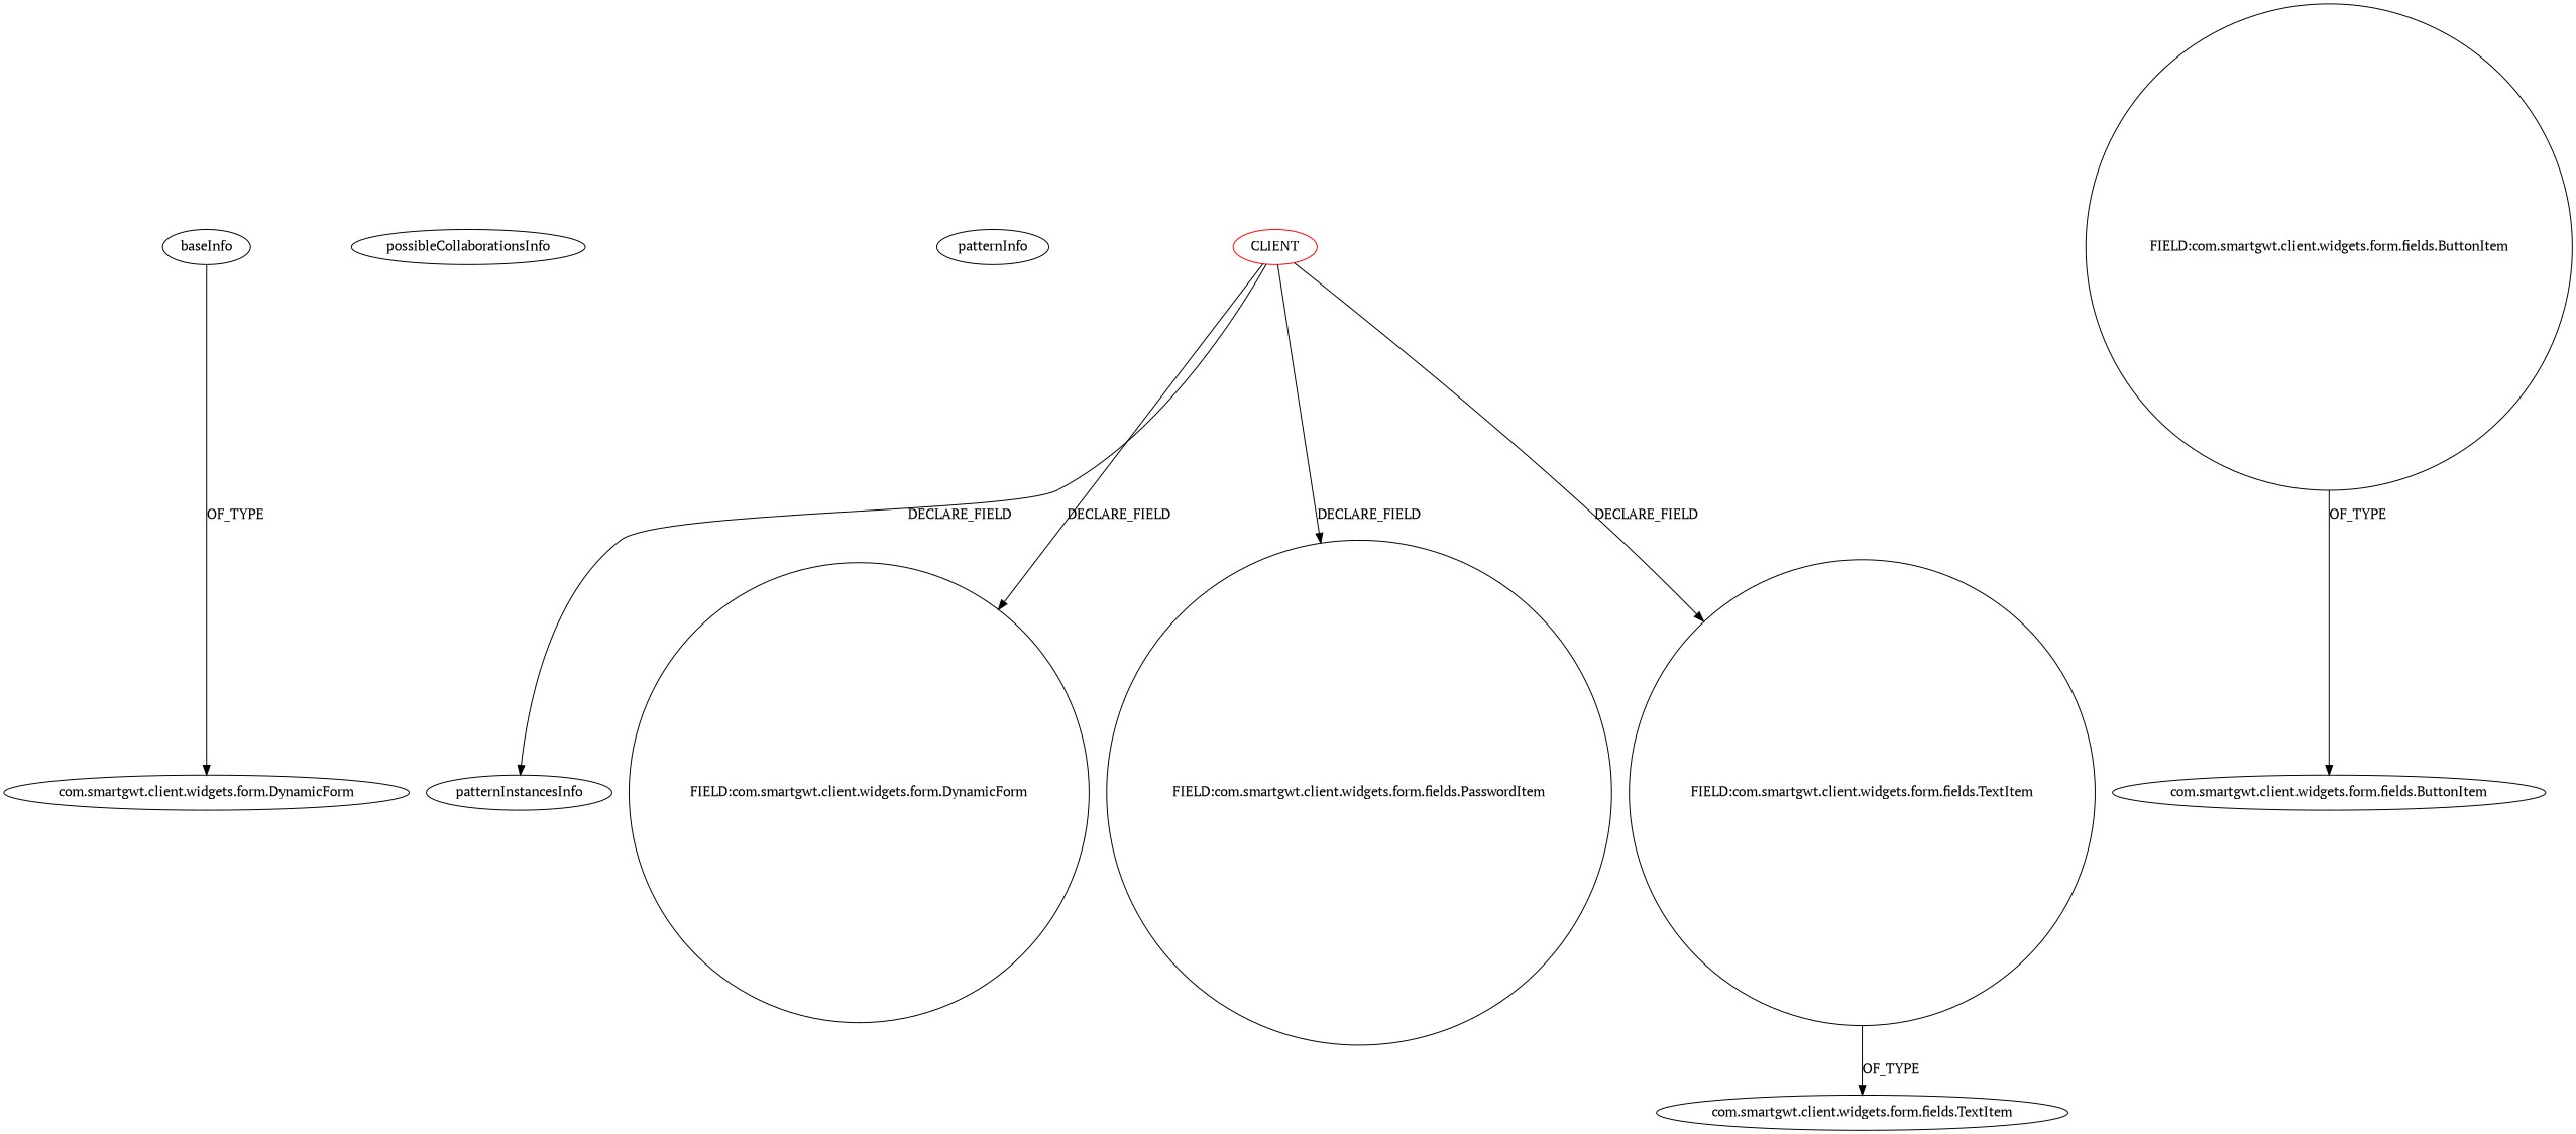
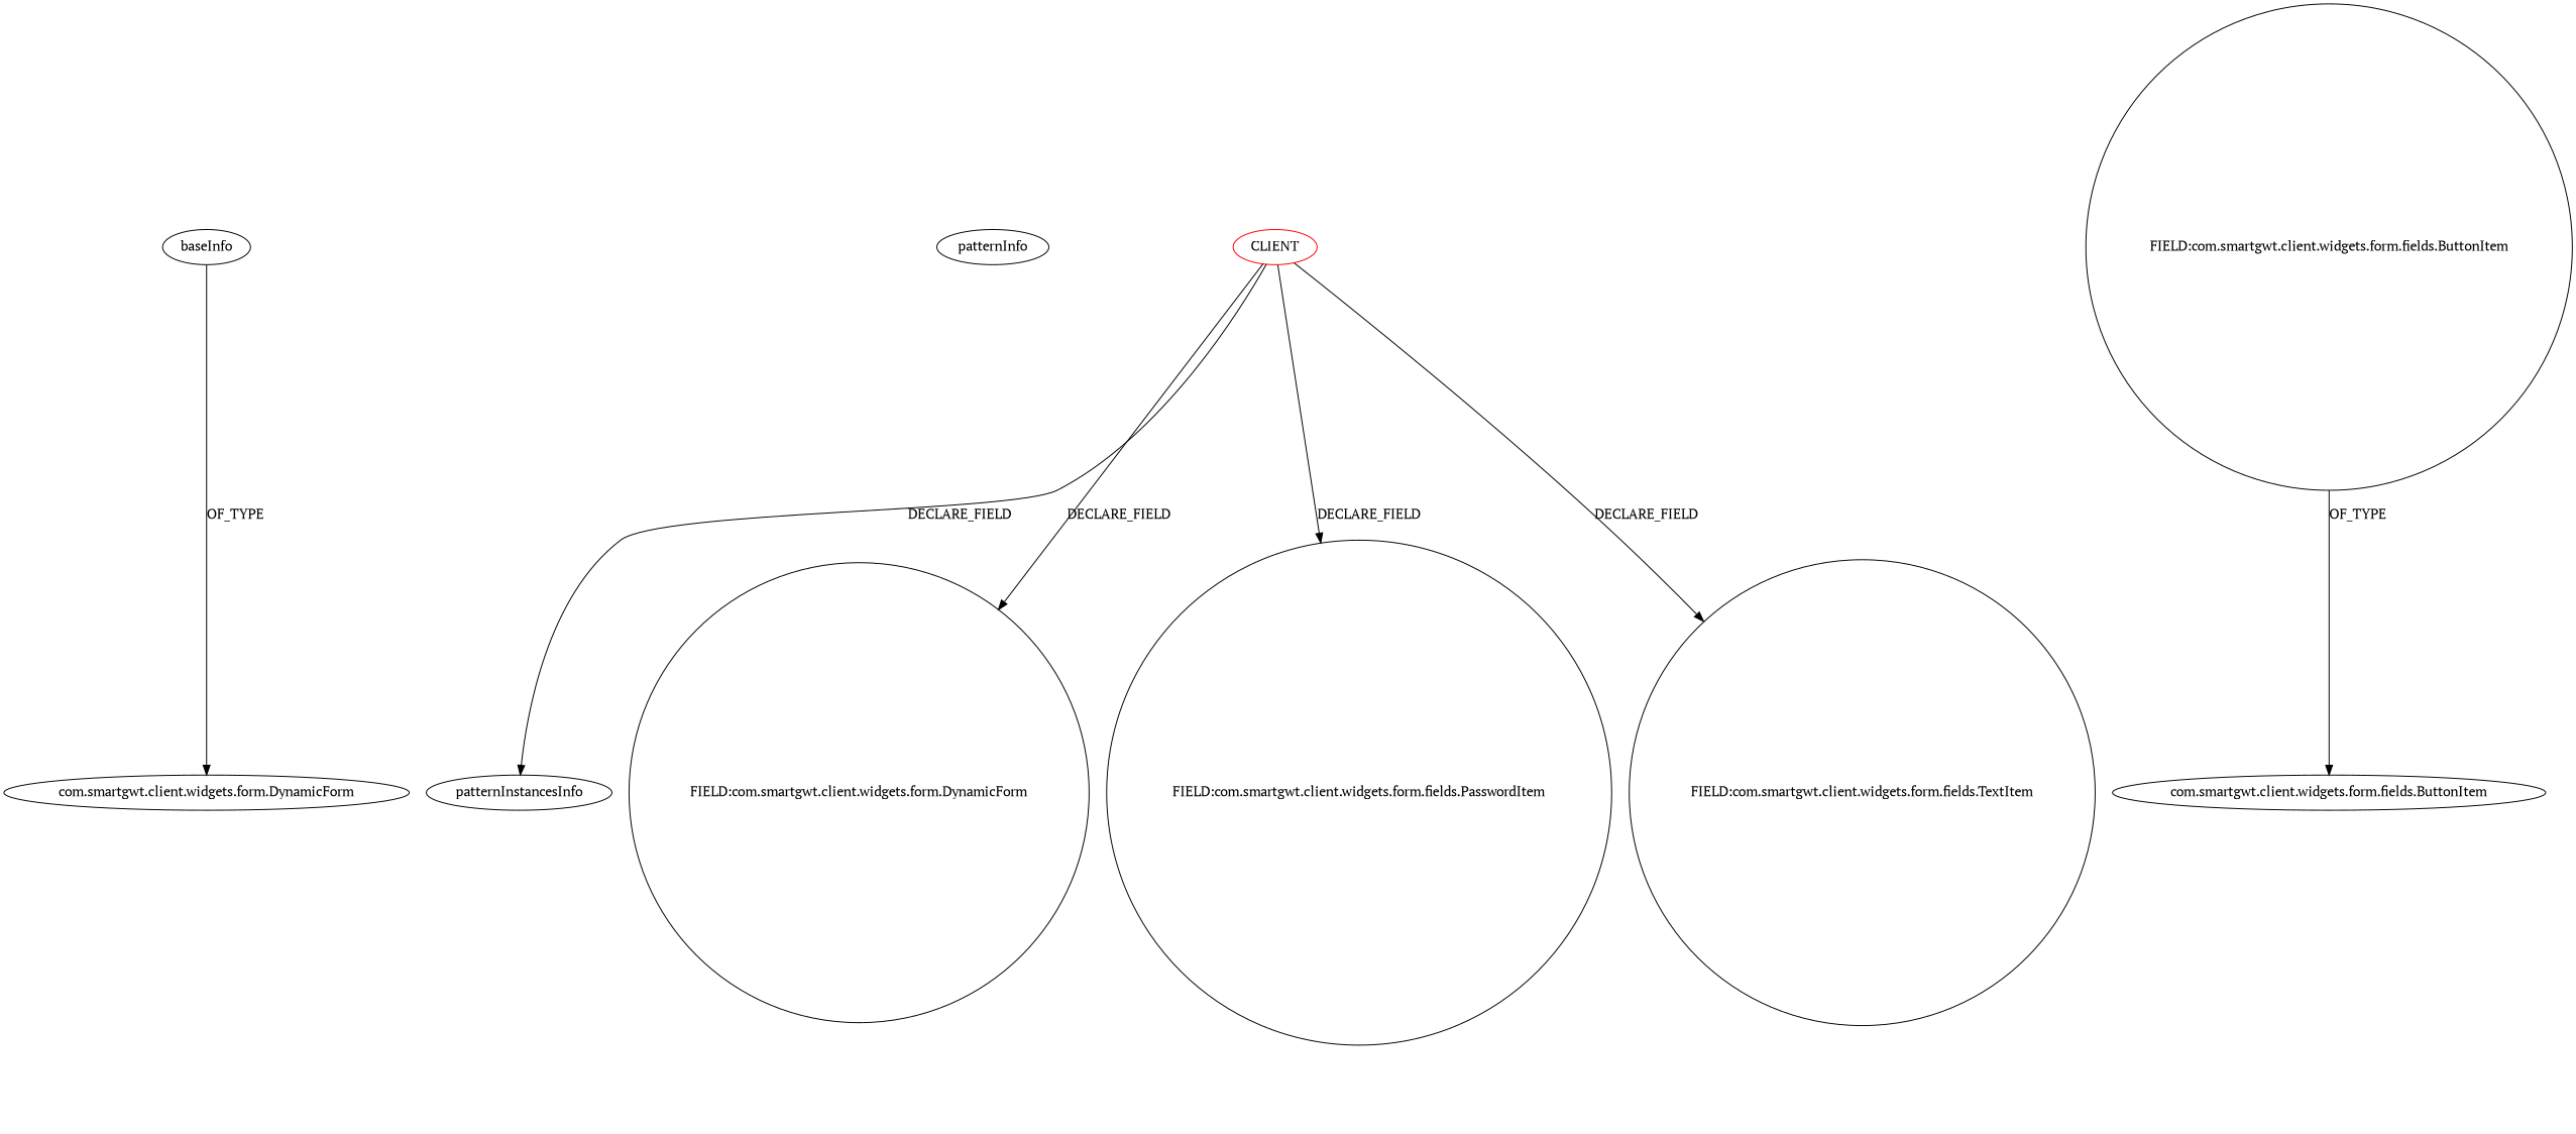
  digraph {
    fontname="PT Serif"
    node [fontname="PT Serif" isFrameworkType=false]
    edge [fontname="PT Serif"]
    baseInfo [category=pattern graphId=1769 isAnonymous=false possibleRelation=false isFrameworkType=""]
    n2 [label="com.smartgwt.client.widgets.form.DynamicForm" vertexType=FRAMEWORK_CLASS_TYPE]
-   possibleCollaborationsInfo [isFrameworkType=""]
    patternInfo [frequency=2.0 patternRootClient=0 isFrameworkType=""]
    patternInstancesInfo [0="Namrack-TeachToLearn~/Namrack-TeachToLearn/TeachToLearn-master/TeachToLearn/src/ttl/client/layout/widgets/RegisterWidget.java~RegisterWidget~364" 1="Namrack-TeachToLearn~/Namrack-TeachToLearn/TeachToLearn-master/TeachToLearn/src/ttl/client/layout/widgets/LoginWidget.java~LoginWidget~356" isFrameworkType=""]
    n6 [label="FIELD:com.smartgwt.client.widgets.form.DynamicForm" shape=circle vertexType=FIELD_DECLARATION]
    n7 [color=red label=CLIENT vertexType=ROOT_CLIENT_CLASS_DECLARATION]
    n8 [label="FIELD:com.smartgwt.client.widgets.form.fields.PasswordItem" shape=circle vertexType=FIELD_DECLARATION]
    n9 [label="FIELD:com.smartgwt.client.widgets.form.fields.TextItem" shape=circle vertexType=FIELD_DECLARATION]
    n10 [label="FIELD:com.smartgwt.client.widgets.form.fields.ButtonItem" shape=circle vertexType=FIELD_DECLARATION]
    n11 [label="com.smartgwt.client.widgets.form.fields.ButtonItem" vertexType=FRAMEWORK_CLASS_TYPE]
-   n12 [label="com.smartgwt.client.widgets.form.fields.TextItem" vertexType=FRAMEWORK_CLASS_TYPE]
    baseInfo -> n2 [label=OF_TYPE]
    n7 -> patternInstancesInfo [label=DECLARE_FIELD]
    n7 -> n6 [label=DECLARE_FIELD]
    n7 -> n8 [label=DECLARE_FIELD]
    n7 -> n9 [label=DECLARE_FIELD]
-   n9 -> n12 [label=OF_TYPE]
    n10 -> n11 [label=OF_TYPE]
  }
